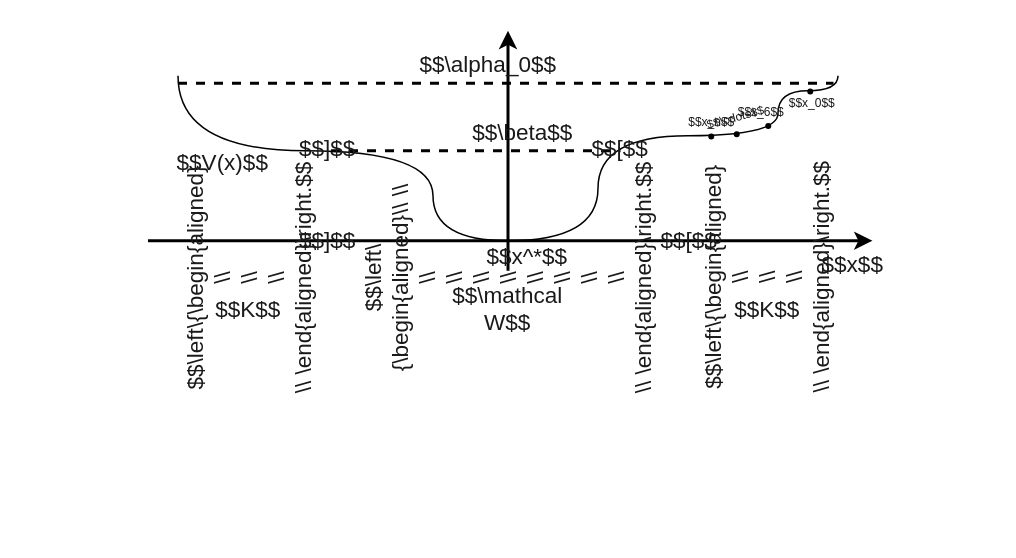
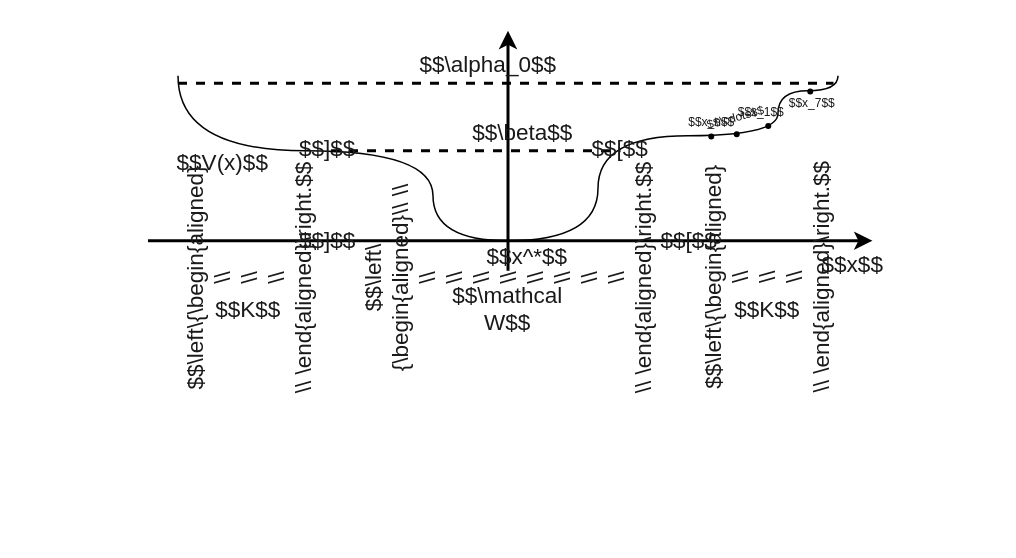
  <mxCell id="0" />
  <mxCell id="1" parent="0" />
  <mxCell id="2" value="" style="endArrow=classic;html=1;rounded=0;fontSize=25;fontColor=#1A1A1A;strokeWidth=2;" parent="1" edge="1"><mxGeometry width="50" height="50" relative="1" as="geometry"><mxPoint x="20" y="160" as="sourcePoint" /><mxPoint x="503" y="160" as="targetPoint" /></mxGeometry></mxCell>
  <mxCell id="3" value="" style="endArrow=none;html=1;rounded=0;edgeStyle=orthogonalEdgeStyle;curved=1;" parent="1" edge="1"><mxGeometry width="50" height="50" relative="1" as="geometry"><mxPoint x="40" y="50" as="sourcePoint" /><mxPoint x="260" y="160" as="targetPoint" /><Array as="points"><mxPoint x="40" y="100" /><mxPoint x="210" y="100" /><mxPoint x="210" y="160" /></Array></mxGeometry></mxCell>
  <mxCell id="4" value="$$x$$" style="text;html=1;strokeColor=none;fillColor=none;align=center;verticalAlign=middle;whiteSpace=wrap;rounded=0;fontSize=15;fontColor=#1A1A1A;" parent="1" vertex="1"><mxGeometry x="460" y="160" width="60" height="30" as="geometry" /></mxCell>
  <mxCell id="5" value="" style="endArrow=classic;html=1;rounded=0;fontSize=25;fontColor=#1A1A1A;strokeWidth=2;" parent="1" edge="1"><mxGeometry width="50" height="50" relative="1" as="geometry"><mxPoint x="260" y="180" as="sourcePoint" /><mxPoint x="260" y="20" as="targetPoint" /></mxGeometry></mxCell>
  <mxCell id="6" value="$$x^*$$" style="text;html=1;strokeColor=none;fillColor=none;align=center;verticalAlign=middle;whiteSpace=wrap;rounded=0;fontSize=15;fontColor=#1A1A1A;" parent="1" vertex="1"><mxGeometry x="243" y="155" width="60" height="30" as="geometry" /></mxCell>
  <mxCell id="7" value="" style="endArrow=none;html=1;rounded=0;edgeStyle=orthogonalEdgeStyle;curved=1;" parent="1" edge="1"><mxGeometry width="50" height="50" relative="1" as="geometry"><mxPoint x="260" y="160" as="sourcePoint" /><mxPoint x="480" y="50" as="targetPoint" /><Array as="points"><mxPoint x="320" y="160" /><mxPoint x="320" y="90" /><mxPoint x="440" y="90" /><mxPoint x="440" y="60" /><mxPoint x="480" y="60" /></Array></mxGeometry></mxCell>
  <mxCell id="8" value="$$]$$" style="text;html=1;strokeColor=none;fillColor=none;align=center;verticalAlign=middle;whiteSpace=wrap;rounded=0;fontSize=15;fontColor=#1A1A1A;" parent="1" vertex="1"><mxGeometry x="110" y="144" width="60" height="30" as="geometry" /></mxCell>
  <mxCell id="9" value="$$[$$" style="text;html=1;strokeColor=none;fillColor=none;align=center;verticalAlign=middle;whiteSpace=wrap;rounded=0;fontSize=15;fontColor=#1A1A1A;" parent="1" vertex="1"><mxGeometry x="350.5" y="144" width="60" height="30" as="geometry" /></mxCell>
  <mxCell id="10" value="" style="endArrow=none;dashed=1;html=1;strokeWidth=2;rounded=0;" parent="1" edge="1"><mxGeometry width="50" height="50" relative="1" as="geometry"><mxPoint x="142" y="100" as="sourcePoint" /><mxPoint x="335" y="100" as="targetPoint" /></mxGeometry></mxCell>
  <mxCell id="11" value="$$\beta$$" style="text;html=1;strokeColor=none;fillColor=none;align=center;verticalAlign=middle;whiteSpace=wrap;rounded=0;fontSize=15;fontColor=#1A1A1A;" parent="1" vertex="1"><mxGeometry x="240" y="72" width="60" height="30" as="geometry" /></mxCell>
  <mxCell id="12" value="$$\left\{\begin{aligned}\\ \\&lt;br&gt;\\&lt;br&gt;\\&lt;br&gt;\\&lt;br style=&quot;border-color: var(--border-color);&quot;&gt;\\&lt;br style=&quot;border-color: var(--border-color);&quot;&gt;\\&lt;br style=&quot;border-color: var(--border-color);&quot;&gt;\\&lt;br style=&quot;border-color: var(--border-color);&quot;&gt;\\&lt;br style=&quot;border-color: var(--border-color);&quot;&gt;\\ \\&amp;nbsp;\end{aligned}\right.$$" style="text;html=1;strokeColor=none;fillColor=none;align=center;verticalAlign=middle;whiteSpace=wrap;rounded=0;fontSize=15;fontColor=#1A1A1A;rotation=-90;" parent="1" vertex="1"><mxGeometry x="250" y="20" width="20" height="330" as="geometry" /></mxCell>
  <mxCell id="13" value="$$V(x)$$" style="text;html=1;strokeColor=none;fillColor=none;align=center;verticalAlign=middle;whiteSpace=wrap;rounded=0;fontSize=15;fontColor=#1A1A1A;" parent="1" vertex="1"><mxGeometry x="40" y="92" width="60" height="30" as="geometry" /></mxCell>
  <mxCell id="14" value="$$\mathcal W$$" style="text;html=1;strokeColor=none;fillColor=none;align=center;verticalAlign=middle;whiteSpace=wrap;rounded=0;fontSize=15;fontColor=#1A1A1A;" parent="1" vertex="1"><mxGeometry x="230" y="190" width="60" height="30" as="geometry" /></mxCell>
  <mxCell id="15" value="$$]$$" style="text;html=1;strokeColor=none;fillColor=none;align=center;verticalAlign=middle;whiteSpace=wrap;rounded=0;fontSize=15;fontColor=#1A1A1A;" parent="1" vertex="1"><mxGeometry x="110" y="83" width="60" height="30" as="geometry" /></mxCell>
  <mxCell id="16" value="$$[$$" style="text;html=1;strokeColor=none;fillColor=none;align=center;verticalAlign=middle;whiteSpace=wrap;rounded=0;fontSize=15;fontColor=#1A1A1A;" parent="1" vertex="1"><mxGeometry x="305" y="83" width="60" height="30" as="geometry" /></mxCell>
  <mxCell id="17" value="" style="ellipse;whiteSpace=wrap;html=1;aspect=fixed;strokeColor=default;fillColor=#000000;" parent="1" vertex="1"><mxGeometry x="460" y="59" width="3" height="3" as="geometry" /></mxCell>
  <mxCell id="18" value="" style="ellipse;whiteSpace=wrap;html=1;aspect=fixed;strokeColor=default;fillColor=#000000;" parent="1" vertex="1"><mxGeometry x="432" y="82" width="3" height="3" as="geometry" /></mxCell>
  <mxCell id="19" value="" style="ellipse;whiteSpace=wrap;html=1;aspect=fixed;strokeColor=default;fillColor=#000000;" parent="1" vertex="1"><mxGeometry x="411" y="87.5" width="3" height="3" as="geometry" /></mxCell>
  <mxCell id="20" value="" style="ellipse;whiteSpace=wrap;html=1;aspect=fixed;strokeColor=default;fillColor=#000000;" parent="1" vertex="1"><mxGeometry x="394" y="89" width="3" height="3" as="geometry" /></mxCell>
- <mxCell id="21" value="$$x_0$$" style="text;html=1;strokeColor=none;fillColor=none;align=center;verticalAlign=middle;whiteSpace=wrap;rounded=0;fontSize=8;fontColor=#1A1A1A;" parent="1" vertex="1"><mxGeometry x="451.5" y="57" width="22" height="22" as="geometry" /></mxCell>
- <mxCell id="22" value="$$x_6$$" style="text;html=1;strokeColor=none;fillColor=none;align=center;verticalAlign=middle;whiteSpace=wrap;rounded=0;fontSize=8;fontColor=#1A1A1A;" parent="1" vertex="1"><mxGeometry x="418" y="63" width="22" height="22" as="geometry" /></mxCell>
+ <mxCell id="21" value="$$x_7$$" style="text;html=1;strokeColor=none;fillColor=none;align=center;verticalAlign=middle;whiteSpace=wrap;rounded=0;fontSize=8;fontColor=#1A1A1A;" parent="1" vertex="1"><mxGeometry x="451.5" y="57" width="22" height="22" as="geometry" /></mxCell>
+ <mxCell id="22" value="$$x_1$$" style="text;html=1;strokeColor=none;fillColor=none;align=center;verticalAlign=middle;whiteSpace=wrap;rounded=0;fontSize=8;fontColor=#1A1A1A;" parent="1" vertex="1"><mxGeometry x="418" y="63" width="22" height="22" as="geometry" /></mxCell>
  <mxCell id="23" value="$$x_n$$" style="text;html=1;strokeColor=none;fillColor=none;align=center;verticalAlign=middle;whiteSpace=wrap;rounded=0;fontSize=8;fontColor=#1A1A1A;" parent="1" vertex="1"><mxGeometry x="384.5" y="70" width="22" height="22" as="geometry" /></mxCell>
  <mxCell id="24" value="$$\cdots$$" style="text;html=1;strokeColor=none;fillColor=none;align=center;verticalAlign=middle;whiteSpace=wrap;rounded=0;fontSize=8;fontColor=#1A1A1A;rotation=-15;" parent="1" vertex="1"><mxGeometry x="400.5" y="67" width="22" height="22" as="geometry" /></mxCell>
  <mxCell id="25" value="$$K$$" style="text;html=1;strokeColor=none;fillColor=none;align=center;verticalAlign=middle;whiteSpace=wrap;rounded=0;fontSize=15;fontColor=#1A1A1A;" parent="1" vertex="1"><mxGeometry x="403" y="190" width="60" height="30" as="geometry" /></mxCell>
  <mxCell id="26" value="$$K$$" style="text;html=1;strokeColor=none;fillColor=none;align=center;verticalAlign=middle;whiteSpace=wrap;rounded=0;fontSize=15;fontColor=#1A1A1A;" parent="1" vertex="1"><mxGeometry x="57" y="190" width="60" height="30" as="geometry" /></mxCell>
  <mxCell id="27" value="$$\left\{\begin{aligned}&lt;br&gt;\\&lt;br style=&quot;border-color: var(--border-color);&quot;&gt;\\&lt;br style=&quot;border-color: var(--border-color);&quot;&gt;\\ \\&amp;nbsp;\end{aligned}\right.$$" style="text;html=1;strokeColor=none;fillColor=none;align=center;verticalAlign=middle;whiteSpace=wrap;rounded=0;fontSize=15;fontColor=#1A1A1A;rotation=-90;" parent="1" vertex="1"><mxGeometry x="77" y="20" width="20" height="330" as="geometry" /></mxCell>
  <mxCell id="28" value="$$\left\{\begin{aligned}&lt;br&gt;\\&lt;br style=&quot;border-color: var(--border-color);&quot;&gt;\\&lt;br style=&quot;border-color: var(--border-color);&quot;&gt;\\ \\&amp;nbsp;\end{aligned}\right.$$" style="text;html=1;strokeColor=none;fillColor=none;align=center;verticalAlign=middle;whiteSpace=wrap;rounded=0;fontSize=15;fontColor=#1A1A1A;rotation=-90;" parent="1" vertex="1"><mxGeometry x="422.5" y="20" width="20" height="330" as="geometry" /></mxCell>
  <mxCell id="29" value="" style="endArrow=none;dashed=1;html=1;strokeWidth=2;rounded=0;" parent="1" edge="1"><mxGeometry width="50" height="50" relative="1" as="geometry"><mxPoint x="40" y="55" as="sourcePoint" /><mxPoint x="477" y="55" as="targetPoint" /></mxGeometry></mxCell>
  <mxCell id="30" value="$$\alpha_0$$" style="text;html=1;strokeColor=none;fillColor=none;align=center;verticalAlign=middle;whiteSpace=wrap;rounded=0;fontSize=15;fontColor=#1A1A1A;" parent="1" vertex="1"><mxGeometry x="217" y="27" width="60" height="30" as="geometry" /></mxCell>
